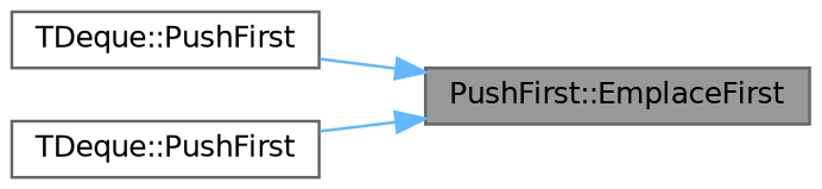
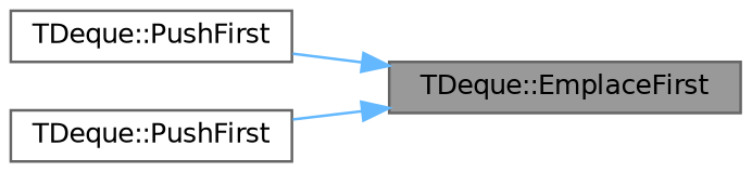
  digraph {
    rankdir=RL
    node [color=grey40 fillcolor=white fontname=Helvetica fontsize=10 shape=box style=filled]
    edge [color=steelblue1 dir=back fontname=Helvetica fontsize=10 labelfontname=Helvetica labelfontsize=10 style=solid]
-   n1 [color=gray40 fillcolor=grey60 fontcolor=black height=0.2 label="PushFirst::EmplaceFirst" width=0.4]
+   n1 [color=gray40 fillcolor=grey60 fontcolor=black height=0.2 label="TDeque::EmplaceFirst" width=0.4]
    n2 [height=0.2 label="TDeque::PushFirst" width=0.4]
    n3 [height=0.2 label="TDeque::PushFirst" width=0.4]
    n1 -> n2
    n1 -> n3
  }
